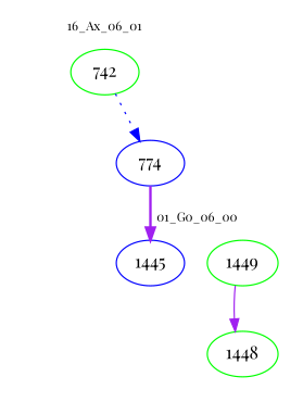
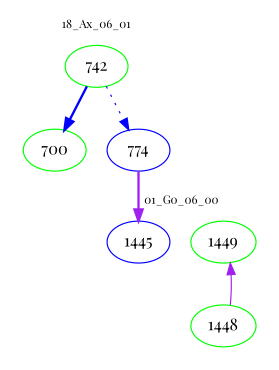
  digraph {
    fontname="Playfair Display"
    node [color=green fontname="Playfair Display"]
    edge [color=blue fontname="Playfair Display" style=bold]
    n1 [label=742]
+   n2 [label=700]
    n3 [color=blue label=774]
    n4 [label=1449]
    n5 [color=blue label=1445]
    n6 [label=1448]
    subgraph cluster_1 {
      color=white
      fontsize=10
-     label="16_Ax_06_01"
+     label="18_Ax_06_01"
      n1
+     n2
      n3
    }
    subgraph cluster_2 {
      color=white
      fontsize=10
      label="01_G0_06_00"
      n4
      n5
      n6
    }
+   n1 -> n2
    n1 -> n3 [style=dotted]
    n3 -> n5 [color=purple]
-   n4 -> n6 [color=purple style=solid]
+   n6 -> n4 [color=purple style=solid]
  }
